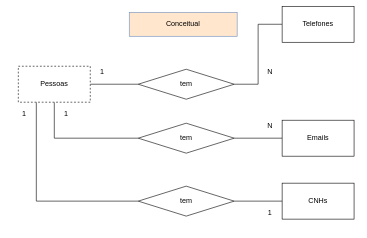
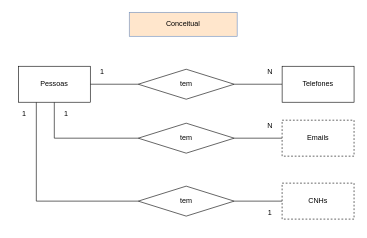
  <mxCell id="0" />
  <mxCell id="1" parent="0" />
  <mxCell id="2" style="edgeStyle=orthogonalEdgeStyle;rounded=0;orthogonalLoop=1;jettySize=auto;html=1;entryX=0;entryY=0.5;entryDx=0;entryDy=0;endArrow=none;endFill=0;" parent="1" source="5" target="7" edge="1"><mxGeometry relative="1" as="geometry" /></mxCell>
  <mxCell id="3" style="edgeStyle=orthogonalEdgeStyle;rounded=0;orthogonalLoop=1;jettySize=auto;html=1;entryX=0;entryY=0.5;entryDx=0;entryDy=0;endArrow=none;endFill=0;exitX=0.5;exitY=1;exitDx=0;exitDy=0;" parent="1" source="5" target="12" edge="1"><mxGeometry relative="1" as="geometry" /></mxCell>
  <mxCell id="4" style="edgeStyle=orthogonalEdgeStyle;rounded=0;orthogonalLoop=1;jettySize=auto;html=1;entryX=0;entryY=0.5;entryDx=0;entryDy=0;endArrow=none;endFill=0;exitX=0.25;exitY=1;exitDx=0;exitDy=0;" parent="1" source="5" target="14" edge="1"><mxGeometry relative="1" as="geometry" /></mxCell>
- <mxCell id="5" value="Pessoas" style="rounded=0;whiteSpace=wrap;html=1;dashed=1;" parent="1" vertex="1"><mxGeometry x="30" y="110" width="120" height="60" as="geometry" /></mxCell>
+ <mxCell id="5" value="Pessoas" style="rounded=0;whiteSpace=wrap;html=1;" parent="1" vertex="1"><mxGeometry x="30" y="110" width="120" height="60" as="geometry" /></mxCell>
  <mxCell id="6" style="edgeStyle=orthogonalEdgeStyle;rounded=0;orthogonalLoop=1;jettySize=auto;html=1;entryX=0;entryY=0.5;entryDx=0;entryDy=0;endArrow=none;endFill=0;" parent="1" source="7" target="8" edge="1"><mxGeometry relative="1" as="geometry" /></mxCell>
  <mxCell id="7" value="tem" style="rhombus;whiteSpace=wrap;html=1;" parent="1" vertex="1"><mxGeometry x="230" y="115" width="160" height="50" as="geometry" /></mxCell>
- <mxCell id="8" value="Telefones" style="rounded=0;whiteSpace=wrap;html=1;" parent="1" vertex="1"><mxGeometry x="470" y="10" width="120" height="60" as="geometry" /></mxCell>
- <mxCell id="9" value="Emails" style="rounded=0;whiteSpace=wrap;html=1;" parent="1" vertex="1"><mxGeometry x="470" y="200" width="120" height="60" as="geometry" /></mxCell>
- <mxCell id="10" value="CNHs" style="rounded=0;whiteSpace=wrap;html=1;" parent="1" vertex="1"><mxGeometry x="470" y="305" width="120" height="60" as="geometry" /></mxCell>
+ <mxCell id="8" value="Telefones" style="rounded=0;whiteSpace=wrap;html=1;" parent="1" vertex="1"><mxGeometry x="470" y="110" width="120" height="60" as="geometry" /></mxCell>
+ <mxCell id="9" value="Emails" style="rounded=0;whiteSpace=wrap;html=1;dashed=1;" parent="1" vertex="1"><mxGeometry x="470" y="200" width="120" height="60" as="geometry" /></mxCell>
+ <mxCell id="10" value="CNHs" style="rounded=0;whiteSpace=wrap;html=1;dashed=1;" parent="1" vertex="1"><mxGeometry x="470" y="305" width="120" height="60" as="geometry" /></mxCell>
  <mxCell id="11" style="edgeStyle=orthogonalEdgeStyle;rounded=0;orthogonalLoop=1;jettySize=auto;html=1;endArrow=none;endFill=0;" parent="1" source="12" target="9" edge="1"><mxGeometry relative="1" as="geometry" /></mxCell>
  <mxCell id="12" value="tem" style="rhombus;whiteSpace=wrap;html=1;" parent="1" vertex="1"><mxGeometry x="230" y="205" width="160" height="50" as="geometry" /></mxCell>
  <mxCell id="13" style="edgeStyle=orthogonalEdgeStyle;rounded=0;orthogonalLoop=1;jettySize=auto;html=1;endArrow=none;endFill=0;" parent="1" source="14" target="10" edge="1"><mxGeometry relative="1" as="geometry" /></mxCell>
  <mxCell id="14" value="tem" style="rhombus;whiteSpace=wrap;html=1;" parent="1" vertex="1"><mxGeometry x="230" y="310" width="160" height="50" as="geometry" /></mxCell>
  <mxCell id="15" value="1" style="text;html=1;strokeColor=none;fillColor=none;align=center;verticalAlign=middle;whiteSpace=wrap;rounded=0;" parent="1" vertex="1"><mxGeometry x="150" y="100" width="40" height="40" as="geometry" /></mxCell>
  <mxCell id="16" value="N" style="text;html=1;strokeColor=none;fillColor=none;align=center;verticalAlign=middle;whiteSpace=wrap;rounded=0;" parent="1" vertex="1"><mxGeometry x="430" y="100" width="40" height="40" as="geometry" /></mxCell>
  <mxCell id="17" value="1" style="text;html=1;strokeColor=none;fillColor=none;align=center;verticalAlign=middle;whiteSpace=wrap;rounded=0;" parent="1" vertex="1"><mxGeometry x="90" y="170" width="40" height="40" as="geometry" /></mxCell>
  <mxCell id="18" value="N" style="text;html=1;strokeColor=none;fillColor=none;align=center;verticalAlign=middle;whiteSpace=wrap;rounded=0;" parent="1" vertex="1"><mxGeometry x="430" y="190" width="40" height="40" as="geometry" /></mxCell>
  <mxCell id="19" value="1" style="text;html=1;strokeColor=none;fillColor=none;align=center;verticalAlign=middle;whiteSpace=wrap;rounded=0;" parent="1" vertex="1"><mxGeometry x="20" y="170" width="40" height="40" as="geometry" /></mxCell>
  <mxCell id="20" value="1" style="text;html=1;strokeColor=none;fillColor=none;align=center;verticalAlign=middle;whiteSpace=wrap;rounded=0;" parent="1" vertex="1"><mxGeometry x="430" y="335" width="40" height="40" as="geometry" /></mxCell>
  <mxCell id="21" value="Conceitual" style="rounded=0;whiteSpace=wrap;html=1;fillColor=#ffe6cc;strokeColor=#6c8ebf;" parent="1" vertex="1"><mxGeometry x="215" y="20" width="180" height="40" as="geometry" /></mxCell>
